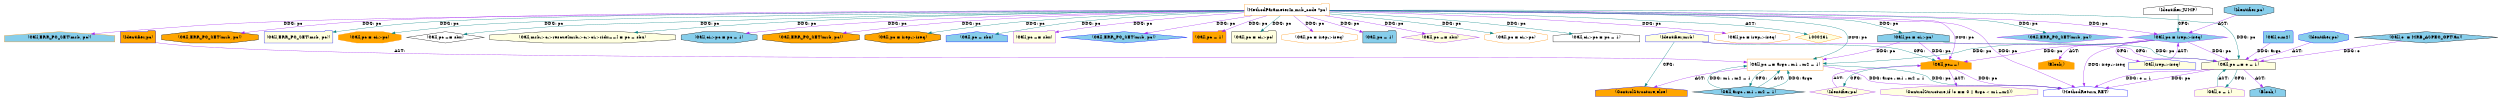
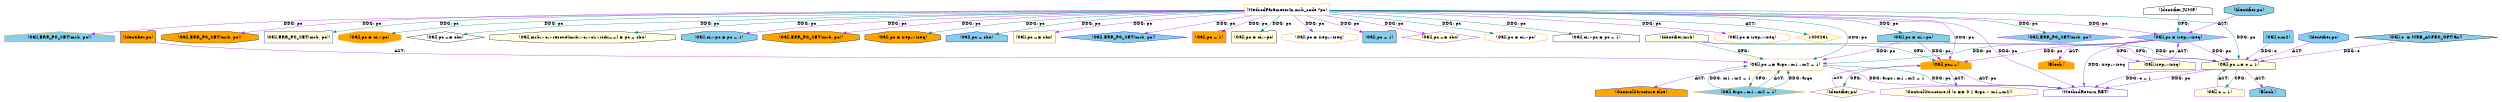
  digraph {
    node [color=black fillcolor=skyblue shape=house style=filled]
    edge [color=purple]
    n1 [color=purple label="(Call,pc = irep->iseq)" shape=diamond]
    n2 [color=darkorange fillcolor=orange label="(Call,pc++)"]
    n3 [color=darkorange fillcolor=white label="(Call,pc += argc - m1 - m2 + 1)" shape=folder]
    n4 [fillcolor=lightyellow label="(Call,pc += o + 1)"]
    n5 [color=blue fillcolor=lightyellow label="(Call,irep->iseq)"]
    n6 [color=blue fillcolor=white label="(MethodReturn,RET)"]
    n7 [color=darkorange fillcolor=orange label="(Block,)"]
    n8 [color=purple fillcolor=lightyellow label="(ControlStructure,if (o == 0 || argc < m1+m2))" shape=octagon]
    n9 [color=purple fillcolor=lightyellow label="(Identifier,pc)" shape=diamond]
-   n10 [label="(Call,argc - m1 - m2 + 1)" shape=diamond]
+   n10 [color=darkorange label="(Call,argc - m1 - m2 + 1)" shape=diamond]
    n11 [color=blue fillcolor=orange label="(ControlStructure,else)"]
    n12 [label="(Block,)"]
    n13 [color=purple fillcolor=lightyellow label="(Call,o + 1)"]
    n14 [color=darkorange fillcolor=white label="(MethodParameterIn,mrb_code *pc)" shape=folder]
    n15 [color=purple label="(Call,ERR_PC_SET(mrb, pc))" shape=diamond]
    n16 [color=darkorange label="(Call,ERR_PC_SET(mrb, pc))"]
    n17 [fillcolor=orange label="(Call,ERR_PC_SET(mrb, pc))" shape=octagon]
    n18 [color=blue fillcolor=lightyellow label="(Call,ERR_PC_SET(mrb, pc))" shape=folder]
    n19 [color=darkorange fillcolor=orange label="(Call,pc = ci->pc)" shape=octagon]
    n20 [fillcolor=white label="(Call,pc += sbx)" shape=diamond]
    n21 [fillcolor=lightyellow label="(Call,mrb->c->rescue[mrb->c->ci->ridx++] = pc + sbx)" shape=octagon]
    n22 [label="(Call,ci->pc = pc + 1)" shape=octagon]
    n23 [fillcolor=orange label="(Call,ERR_PC_SET(mrb, pc))" shape=octagon]
    n24 [fillcolor=orange label="(Call,pc = irep->iseq)" shape=octagon]
    n25 [color=blue label="(Call,pc + sbx)"]
    n26 [color=purple fillcolor=lightyellow label="(Call,pc += sbx)" shape=folder]
    n27 [color=blue label="(Call,ERR_PC_SET(mrb, pc))" shape=diamond]
    n28 [color=purple fillcolor=orange label="(Call,pc + 1)" shape=folder]
    n29 [fillcolor=lightyellow label="(Call,pc = ci->pc)" shape=folder]
    n30 [color=darkorange fillcolor=white label="(Call,pc = irep->iseq)" shape=octagon]
    n31 [label="(Call,pc + 1)" shape=folder]
    n32 [color=purple fillcolor=lightyellow label="(Call,pc += sbx)" shape=diamond]
    n33 [label="(Call,pc = ci->pc)"]
    n34 [color=darkorange fillcolor=white label="(Call,pc = ci->pc)" shape=octagon]
    n35 [fillcolor=white label="(Call,ci->pc = pc + 1)"]
    n36 [color=darkorange fillcolor=white label="(Call,pc = irep->iseq)" shape=octagon]
    1000231 [color=darkorange fillcolor=lightyellow shape=diamond]
    n38 [color=blue fillcolor=orange label="(Identifier,pc)" shape=folder]
    n39 [color=blue label="(Call,o-m2)" shape=folder]
    n40 [color=blue fillcolor=lightyellow label="(Identifier,mrb)"]
    n41 [color=blue label="(Identifier,pc)" shape=octagon]
    n42 [label="(Call,o  = MRB_ASPEC_OPT(ax))" shape=diamond]
    n43 [fillcolor=white label="(Identifier,JUMP)"]
    n44 [label="(Identifier,pc)" shape=octagon]
    n1 -> n2 [label="DDG: pc"]
    n1 -> n3 [color=teal label="DDG: pc"]
    n1 -> n4 [label="DDG: pc"]
    n1 -> n5 [label="CFG: "]
    n1 -> n6 [label="DDG: irep->iseq"]
    n1 -> n7 [label="AST: "]
-   n2 -> n6 [label="DDG: pc"]
+   n2 -> n6 [label="AST: pc"]
    n2 -> n8 [label="AST: "]
    n2 -> n9 [color=teal label="CFG: "]
    n3 -> n6 [color=teal label="DDG: pc"]
    n3 -> n6 [label="DDG: argc - m1 - m2 + 1"]
    n3 -> n10 [color=teal label="CFG: "]
    n3 -> n11 [label="AST: "]
    n4 -> n6 [label="DDG: pc"]
    n4 -> n6 [label="DDG: o + 1"]
    n4 -> n12 [label="AST: "]
    n4 -> n13 [color=teal label="CFG: "]
    n5 -> n1 [label="AST: "]
    n9 -> n2 [label="AST: "]
    n10 -> n3 [color=teal label="AST: "]
    n10 -> n3 [color=teal label="DDG: argc"]
    n10 -> n3 [color=teal label="DDG: m1 - m2 + 1"]
    n13 -> n4 [color=teal label="AST: "]
    n14 -> n1 [label="DDG: pc"]
    n14 -> n2 [label="DDG: pc"]
    n14 -> n3 [color=teal label="DDG: pc"]
    n14 -> n4 [color=teal label="DDG: pc"]
    n14 -> n6 [label="DDG: pc"]
    n14 -> n15 [color=teal label="DDG: pc"]
    n14 -> n16 [label="DDG: pc"]
    n14 -> n17 [label="DDG: pc"]
    n14 -> n18 [color=teal label="DDG: pc"]
    n14 -> n19 [color=teal label="DDG: pc"]
    n14 -> n20 [color=teal label="DDG: pc"]
    n14 -> n21 [color=teal label="DDG: pc"]
    n14 -> n22 [label="DDG: pc"]
    n14 -> n23 [label="DDG: pc"]
    n14 -> n24 [color=teal label="DDG: pc"]
    n14 -> n25 [color=teal label="DDG: pc"]
    n14 -> n26 [label="DDG: pc"]
    n14 -> n27 [label="DDG: pc"]
    n14 -> n28 [label="DDG: pc"]
    n14 -> n29 [color=teal label="DDG: pc"]
    n14 -> n30 [label="DDG: pc"]
    n14 -> n31 [label="DDG: pc"]
    n14 -> n32 [label="DDG: pc"]
    n14 -> n33 [color=teal label="DDG: pc"]
    n14 -> n34 [color=teal label="DDG: pc"]
    n14 -> n35 [color=teal label="DDG: pc"]
    n14 -> n36 [label="DDG: pc"]
    n14 -> 1000231 [color=teal label="AST: "]
    n33 -> n2 [label="DDG: pc"]
    n33 -> n3 [label="DDG: pc"]
    n33 -> n4 [color=teal label="DDG: pc"]
    n38 -> n3 [label="AST: "]
-   n39 -> n4 [label="DDG: argc"]
+   n39 -> n4 [label="DDG: o"]
    n40 -> n2 [color=teal label="CFG: "]
-   n40 -> n11 [color=teal label="CFG: "]
+   n40 -> n3 [color=teal label="CFG: "]
    n40 -> n4 [label="CFG: "]
    n41 -> n4 [label="AST: "]
    n42 -> n4 [label="DDG: o"]
    n43 -> n1 [color=teal label="CFG: "]
    n44 -> n1 [label="AST: "]
  }
